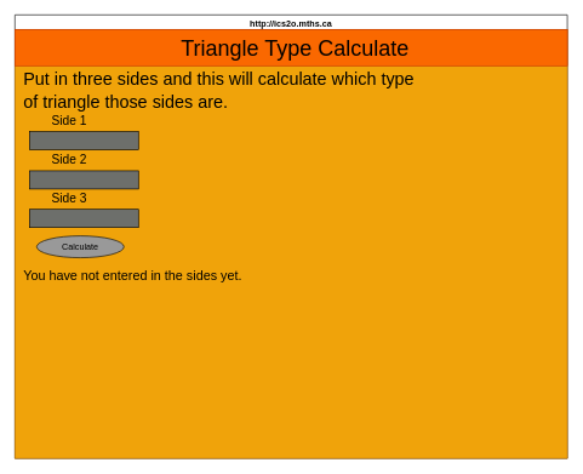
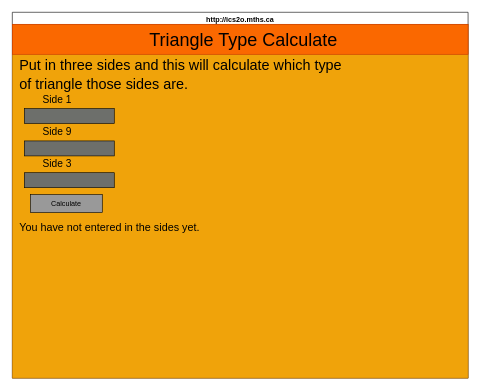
  <mxCell id="0" />
  <mxCell id="1" parent="0" />
  <mxCell id="2" value="http://ics2o.mths.ca" style="swimlane;whiteSpace=wrap;html=1;strokeColor=#000000;strokeWidth=1;gradientColor=none;perimeterSpacing=0;glass=0;labelBackgroundColor=none;labelBorderColor=none;" parent="1" vertex="1"><mxGeometry x="20" y="20" width="760" height="610" as="geometry" /></mxCell>
  <mxCell id="3" value="" style="whiteSpace=wrap;html=1;glass=0;labelBackgroundColor=none;labelBorderColor=none;fontSize=22;fillColor=#f0a30a;strokeColor=#BD7000;fontColor=#000000;" parent="2" vertex="1"><mxGeometry y="20" width="760" height="590" as="geometry" /></mxCell>
  <mxCell id="4" value="" style="whiteSpace=wrap;html=1;fontSize=22;fillColor=#fa6800;strokeColor=#C73500;fontColor=#000000;" parent="2" vertex="1"><mxGeometry y="20" width="760" height="50" as="geometry" /></mxCell>
  <mxCell id="5" value="" style="whiteSpace=wrap;html=1;glass=0;labelBackgroundColor=none;labelBorderColor=none;fontSize=22;fontColor=#000000;fillColor=#6D6F6B;gradientColor=none;" parent="2" vertex="1"><mxGeometry x="20" y="160.5" width="150" height="25" as="geometry" /></mxCell>
  <mxCell id="6" value="&lt;span style=&quot;font-size: 24px;&quot;&gt;Put in three sides and this will calculate which type&lt;br&gt;of triangle those sides are.&lt;/span&gt;" style="text;html=1;align=left;verticalAlign=middle;resizable=0;points=[];autosize=1;fontSize=26;fontColor=#000000;" parent="2" vertex="1"><mxGeometry x="10" y="62.5" width="560" height="80" as="geometry" /></mxCell>
  <mxCell id="7" value="&lt;span style=&quot;font-size: 17px;&quot;&gt;Side 1&lt;/span&gt;" style="text;align=center;html=1;verticalAlign=middle;whiteSpace=wrap;rounded=0;fontColor=#000000;" parent="2" vertex="1"><mxGeometry x="20" y="130.5" width="110" height="30" as="geometry" /></mxCell>
- <mxCell id="8" value="Calculate" style="ellipse;whiteSpace=wrap;html=1;fillColor=#999999;" parent="2" vertex="1"><mxGeometry x="30" y="304" width="120" height="30" as="geometry" /></mxCell>
+ <mxCell id="8" value="Calculate" style="whiteSpace=wrap;html=1;fillColor=#999999;" parent="2" vertex="1"><mxGeometry x="30" y="304" width="120" height="30" as="geometry" /></mxCell>
  <mxCell id="9" value="You have not entered in the sides yet." style="text;strokeColor=none;align=left;fillColor=none;html=1;verticalAlign=middle;whiteSpace=wrap;rounded=0;fontSize=18;fontColor=#000000;" parent="2" vertex="1"><mxGeometry x="10" y="345" width="530" height="30" as="geometry" /></mxCell>
  <mxCell id="10" value="Triangle Type Calculate" style="text;html=1;align=center;verticalAlign=middle;resizable=0;points=[];autosize=1;fontSize=30;fontColor=#000000;" parent="2" vertex="1"><mxGeometry x="210" y="20" width="350" height="50" as="geometry" /></mxCell>
  <mxCell id="11" value="" style="whiteSpace=wrap;html=1;glass=0;labelBackgroundColor=none;labelBorderColor=none;fontSize=22;fontColor=#000000;fillColor=#6D6F6B;gradientColor=none;" parent="1" vertex="1"><mxGeometry x="40" y="234.5" width="150" height="25" as="geometry" /></mxCell>
- <mxCell id="12" value="&lt;font style=&quot;font-size: 17px;&quot;&gt;Side 2&lt;/font&gt;" style="text;align=center;html=1;verticalAlign=middle;whiteSpace=wrap;rounded=0;fontColor=#000000;" parent="1" vertex="1"><mxGeometry x="40" y="204.5" width="110" height="30" as="geometry" /></mxCell>
+ <mxCell id="12" value="&lt;font style=&quot;font-size: 17px;&quot;&gt;Side 9&lt;/font&gt;" style="text;align=center;html=1;verticalAlign=middle;whiteSpace=wrap;rounded=0;fontColor=#000000;" parent="1" vertex="1"><mxGeometry x="40" y="204.5" width="110" height="30" as="geometry" /></mxCell>
  <mxCell id="13" value="" style="whiteSpace=wrap;html=1;glass=0;labelBackgroundColor=none;labelBorderColor=none;fontSize=22;fontColor=#000000;fillColor=#6D6F6B;gradientColor=none;" parent="1" vertex="1"><mxGeometry x="40" y="287.5" width="150" height="25" as="geometry" /></mxCell>
  <mxCell id="14" value="&lt;font style=&quot;font-size: 17px;&quot;&gt;Side 3&lt;/font&gt;" style="text;align=center;html=1;verticalAlign=middle;whiteSpace=wrap;rounded=0;fontColor=#000000;" parent="1" vertex="1"><mxGeometry x="40" y="257.5" width="110" height="30" as="geometry" /></mxCell>
